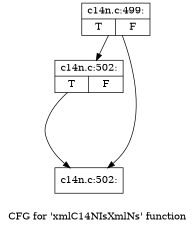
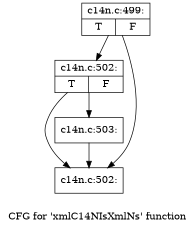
  digraph {
    label="CFG for 'xmlC14NIsXmlNs' function"
    node [shape=record]
    n1 [label="{c14n.c:499:|{<s0>T|<s1>F}}"]
    n2 [label="{c14n.c:502:|{<s0>T|<s1>F}}"]
    n3 [label="{c14n.c:502:}"]
+   n4 [label="{c14n.c:503:}"]
    n1 -> n2
    n1 -> n3
    n2 -> n3
+   n2 -> n4
+   n4 -> n3
  }
